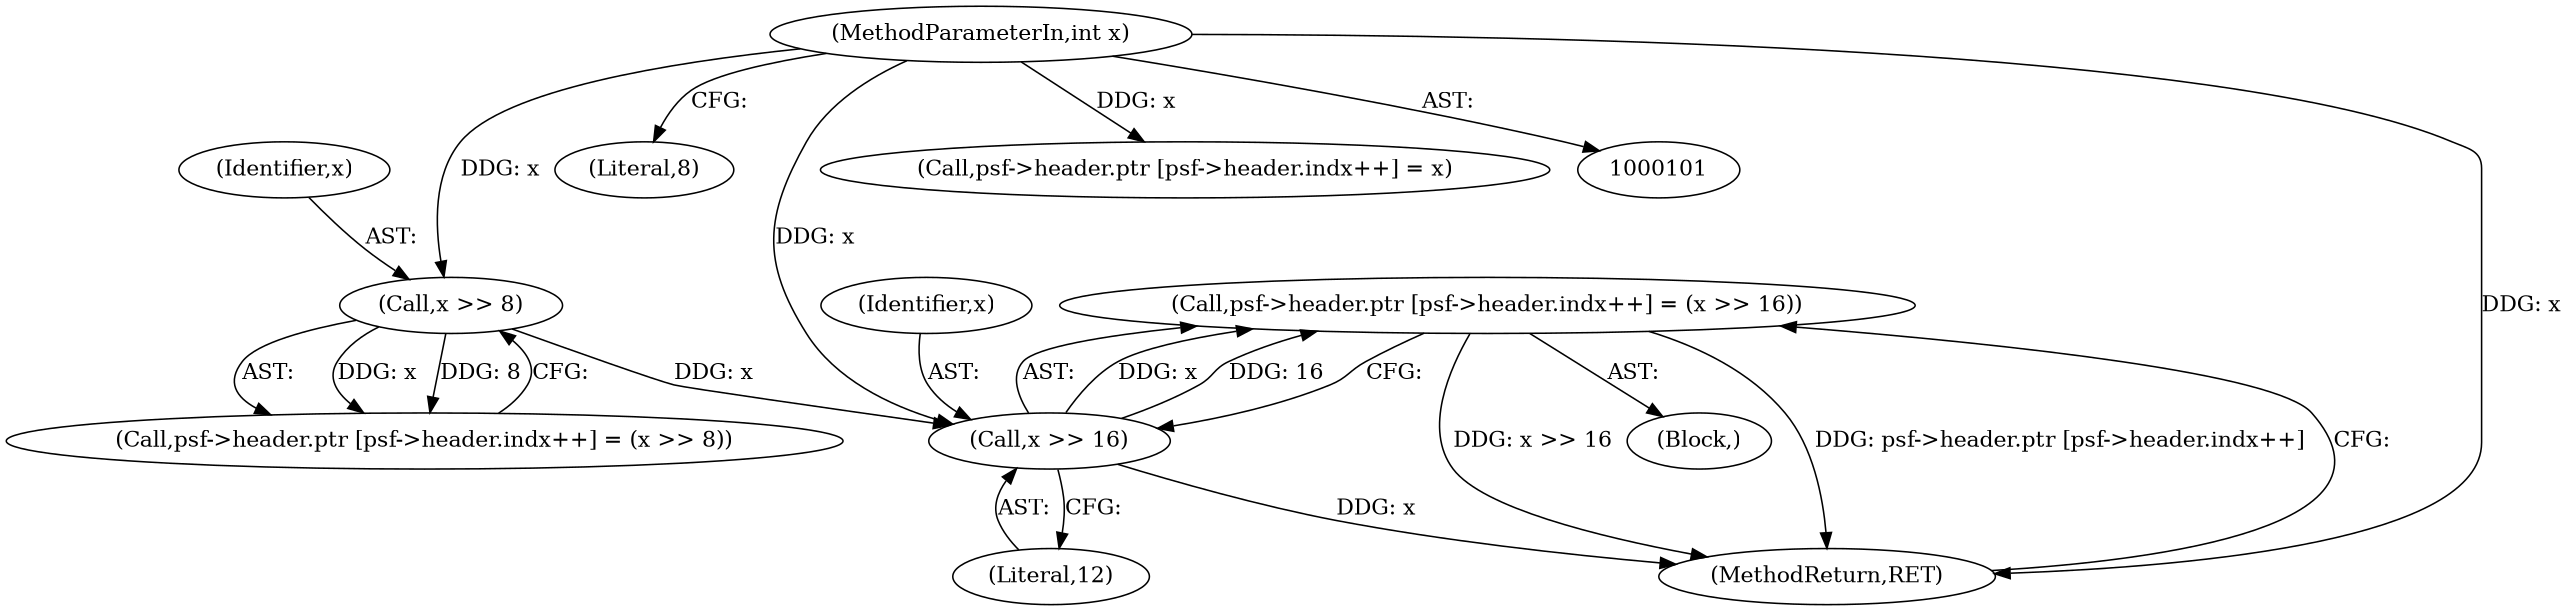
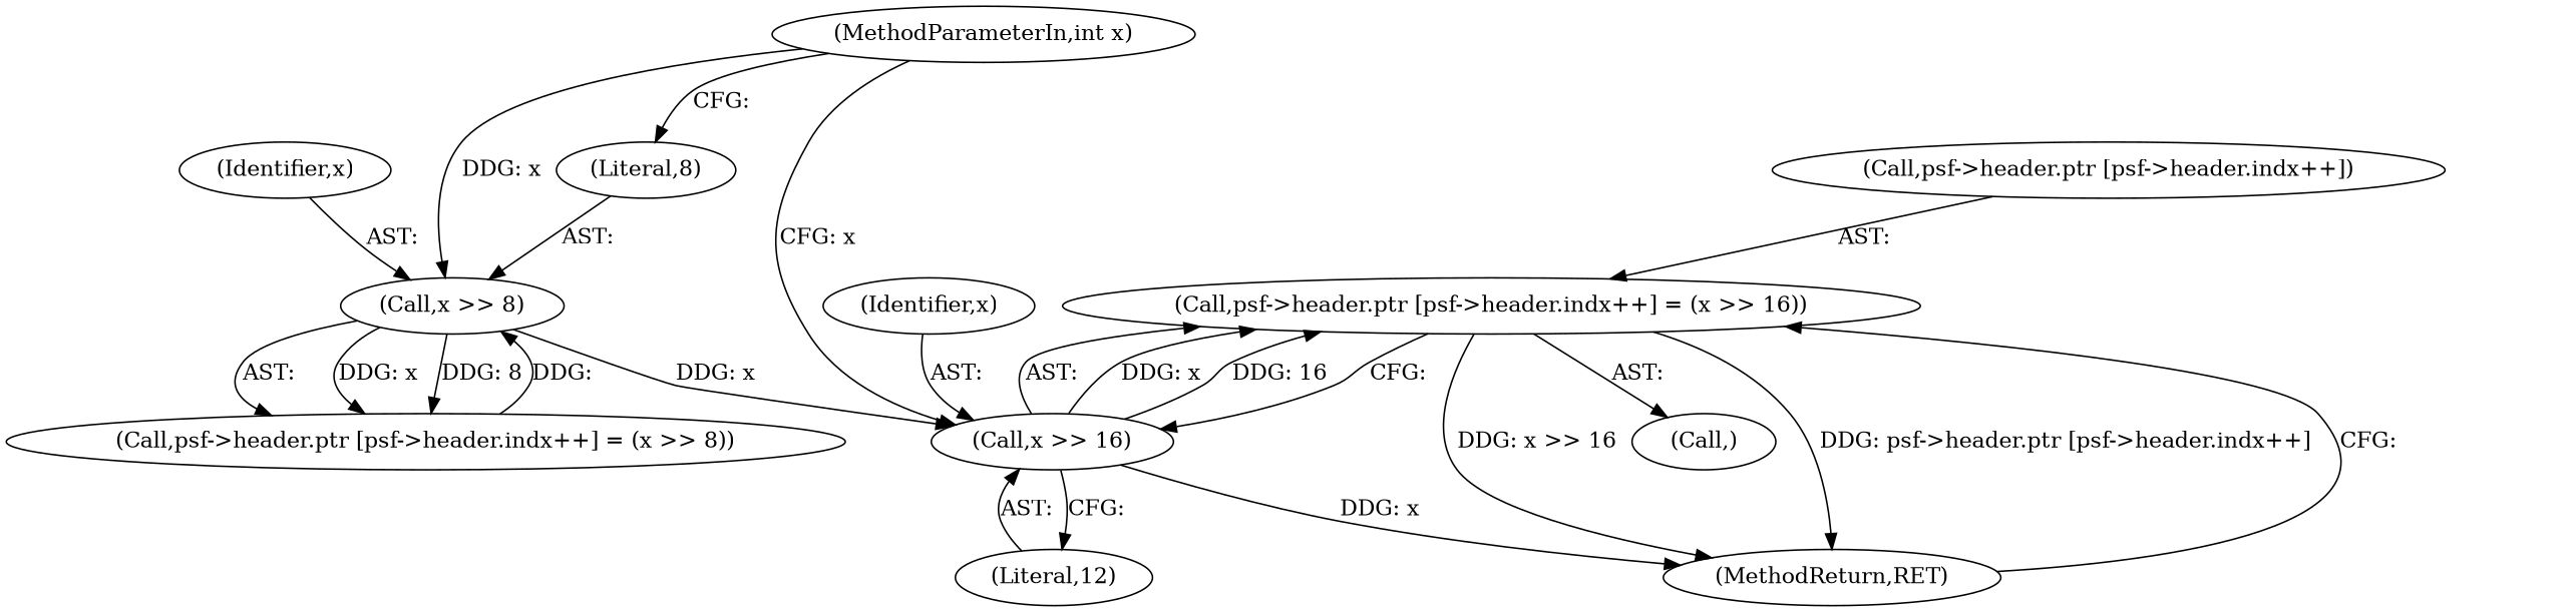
  digraph {
    n1 [label="(Call,psf->header.ptr [psf->header.indx++] = (x >> 16))"]
    n2 [label="(Call,x >> 16)"]
-   n3 [label="(Block,)"]
+   n3 [label="(Call,)"]
    n4 [label="(MethodReturn,RET)"]
    n5 [label="(Literal,12)"]
    n6 [label="(Call,x >> 8)"]
    n7 [label="(Call,psf->header.ptr [psf->header.indx++] = (x >> 8))"]
    n8 [label="(Literal,8)"]
    n9 [label="(MethodParameterIn,int x)"]
-   n10 [label="(Call,psf->header.ptr [psf->header.indx++] = x)"]
-   1000101
    n12 [label="(Identifier,x)"]
+   n13 [label="(Call,psf->header.ptr [psf->header.indx++])"]
    n14 [label="(Identifier,x)"]
    n1 -> n2 [label="CFG: "]
    n1 -> n3 [label="AST: "]
    n1 -> n4 [label="DDG: x >> 16"]
    n1 -> n4 [label="DDG: psf->header.ptr [psf->header.indx++]"]
    n2 -> n1 [label="AST: "]
    n2 -> n1 [label="DDG: x"]
    n2 -> n1 [label="DDG: 16"]
    n2 -> n4 [label="DDG: x"]
    n2 -> n5 [label="CFG: "]
    n4 -> n1 [label="CFG: "]
    n5 -> n2 [label="AST: "]
    n6 -> n2 [label="DDG: x"]
    n6 -> n7 [label="AST: "]
    n6 -> n7 [label="DDG: x"]
    n6 -> n7 [label="DDG: 8"]
-   n7 -> n6 [label="CFG: "]
-   n9 -> n2 [label="DDG: x"]
-   n9 -> n4 [label="DDG: x"]
+   n7 -> n6 [label="DDG: "]
+   n8 -> n6 [label="AST: "]
+   n9 -> n2 [label="CFG: x"]
    n9 -> n6 [label="DDG: x"]
    n9 -> n8 [label="CFG: "]
-   n9 -> n10 [label="DDG: x"]
-   n9 -> 1000101 [label="AST: "]
    n12 -> n2 [label="AST: "]
+   n13 -> n1 [label="AST: "]
    n14 -> n6 [label="AST: "]
  }
